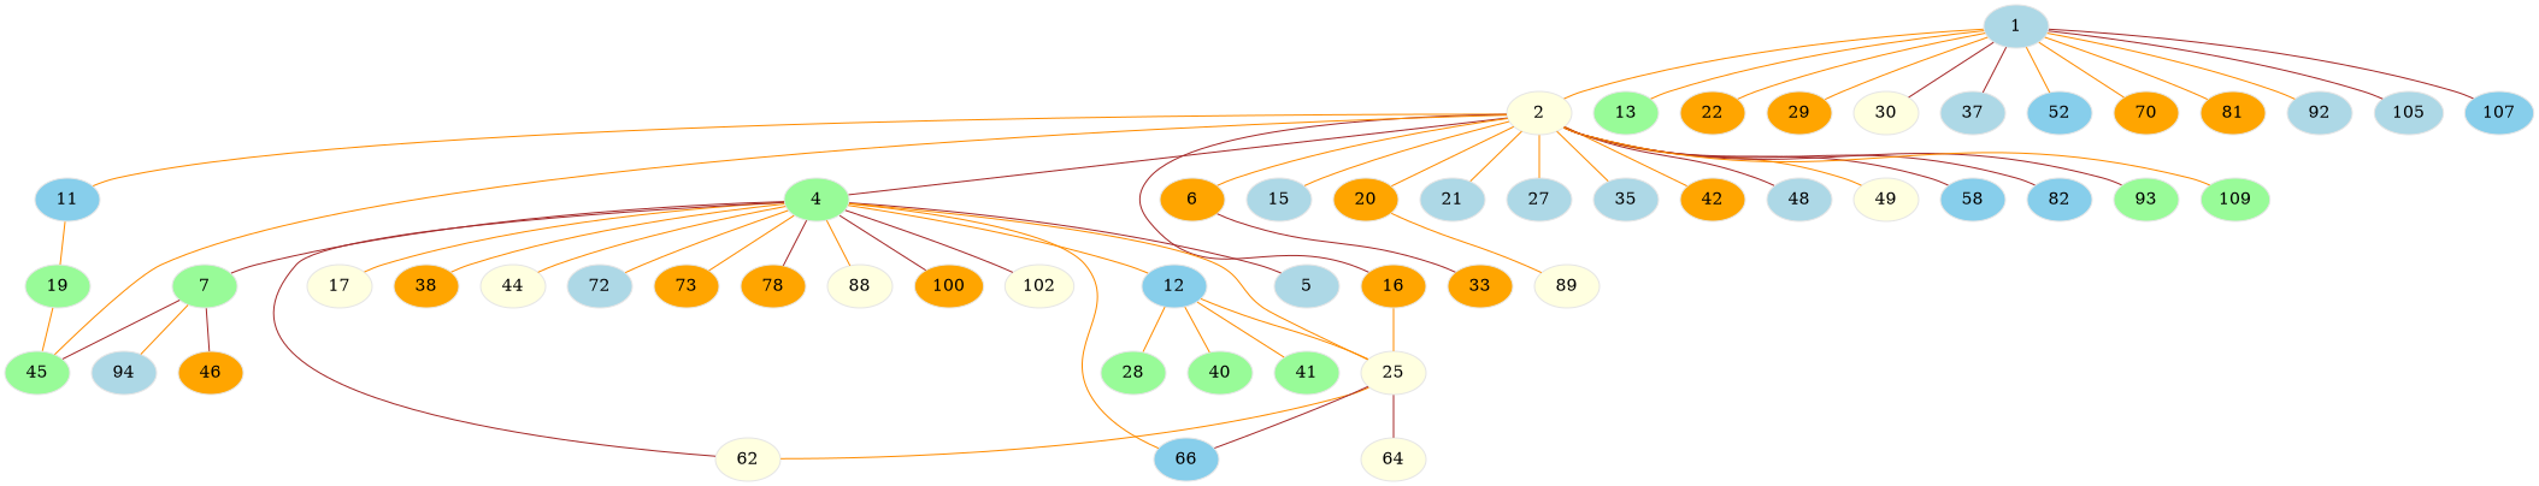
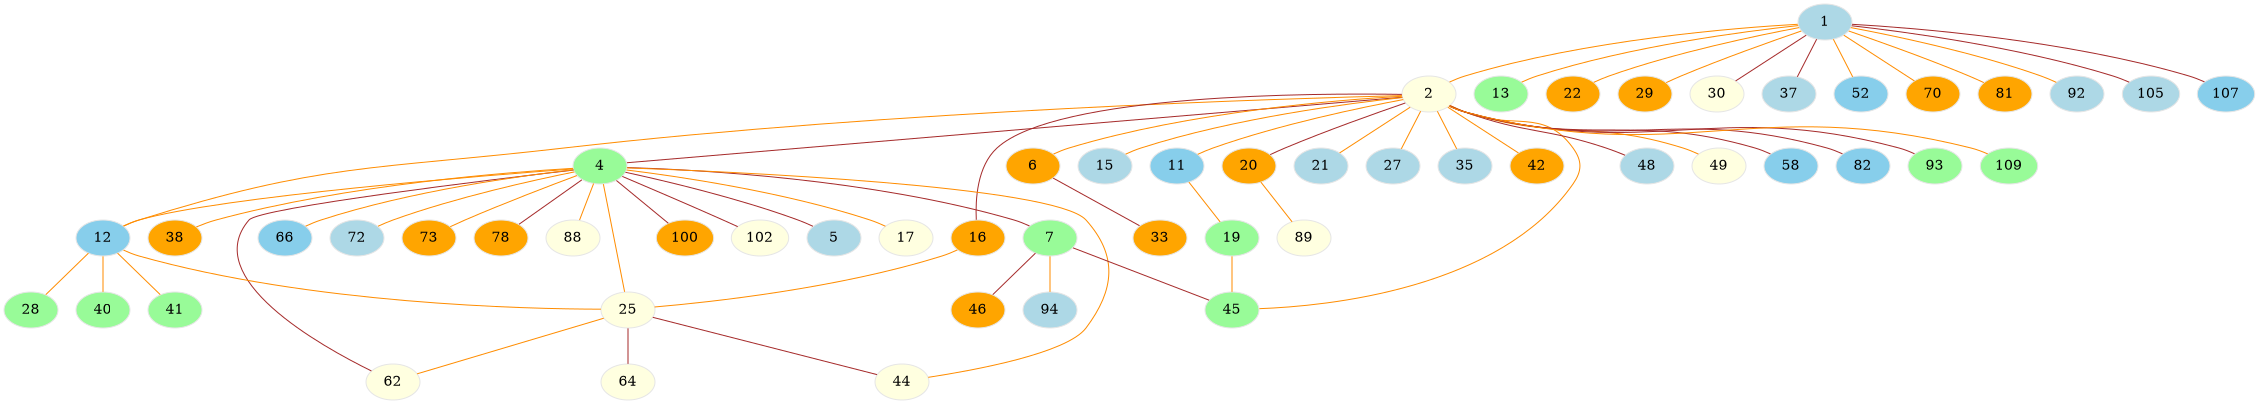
  graph {
    node [color=gray90 fillcolor=orange style=filled]
    edge [color=darkorange]
    1 [fillcolor=lightblue super="+14+8+26+23"]
    2 [fillcolor=lightyellow super="+3"]
    13 [fillcolor=palegreen]
    22 [super="+43"]
    29
    30 [fillcolor=lightyellow super="+32+60"]
    37 [fillcolor=lightblue]
    52 [fillcolor=skyblue]
    70
    81
    92 [fillcolor=lightblue]
    105 [fillcolor=lightblue]
    107 [fillcolor=skyblue]
    4 [fillcolor=palegreen]
    6
    11 [fillcolor=skyblue]
    12 [fillcolor=skyblue super="+95+24+31"]
    15 [fillcolor=lightblue]
    16 [super="+63"]
    20
    21 [fillcolor=lightblue super="+59+39"]
    27 [fillcolor=lightblue]
    35 [fillcolor=lightblue]
    42 [super="+106"]
    45 [fillcolor=palegreen super="+54+68+69+74+104+87"]
    48 [fillcolor=lightblue]
    49 [fillcolor=lightyellow super="+71"]
    58 [fillcolor=skyblue]
    82 [fillcolor=skyblue]
    93 [fillcolor=palegreen]
    109 [fillcolor=palegreen]
    5 [fillcolor=lightblue]
    7 [fillcolor=palegreen super="+9"]
    17 [fillcolor=lightyellow super="+65"]
    25 [fillcolor=lightyellow]
    38
    44 [fillcolor=lightyellow super="+67+90"]
    62 [fillcolor=lightyellow super="+84"]
    66 [fillcolor=skyblue super="+97"]
    72 [fillcolor=lightblue]
    73
    78
    88 [fillcolor=lightyellow]
    100
    102 [fillcolor=lightyellow]
    33 [super="+99+51"]
    19 [fillcolor=palegreen super="+86+36+47+34"]
    28 [fillcolor=palegreen]
    40 [fillcolor=palegreen]
    41 [fillcolor=palegreen super="+50"]
    89 [fillcolor=lightyellow]
    46 [super="+57+108+101+55"]
    94 [fillcolor=lightblue]
    64 [fillcolor=lightyellow]
    1 -- 2
    1 -- 13
    1 -- 22
    1 -- 29
    1 -- 30 [color=brown]
    1 -- 37 [color=brown]
    1 -- 52
    1 -- 70
    1 -- 81
    1 -- 92
    1 -- 105 [color=brown]
    1 -- 107 [color=brown]
    2 -- 4 [color=brown]
    2 -- 6
    2 -- 11
+   2 -- 12
    2 -- 15
    2 -- 16 [color=brown]
-   2 -- 20
+   2 -- 20 [color=brown]
    2 -- 21
    2 -- 27
    2 -- 35
    2 -- 42
    2 -- 45
    2 -- 48 [color=brown]
    2 -- 49
    2 -- 58 [color=brown]
    2 -- 82 [color=brown]
    2 -- 93 [color=brown]
    2 -- 109
    4 -- 12
    4 -- 5 [color=brown]
    4 -- 7 [color=brown]
    4 -- 17
    4 -- 25
    4 -- 38
    4 -- 44
    4 -- 62 [color=brown]
    4 -- 66
    4 -- 72
    4 -- 73
    4 -- 78 [color=brown]
    4 -- 88
    4 -- 100 [color=brown]
    4 -- 102 [color=brown]
    6 -- 33 [color=brown]
    11 -- 19
    12 -- 25
    12 -- 28
    12 -- 40
    12 -- 41
    16 -- 25
    20 -- 89
    7 -- 45 [color=brown]
    7 -- 46 [color=brown]
    7 -- 94
    25 -- 62
-   25 -- 66 [color=brown]
+   25 -- 44 [color=brown]
    25 -- 64 [color=brown]
    19 -- 45
  }
